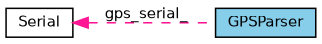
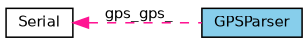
  digraph {
    rankdir=LR
    node [color=black fontname=Helvetica fontsize=10 shape=record style=filled]
    n1 [fillcolor=skyblue fontcolor=black height=0.2 label=GPSParser width=0.4]
    n2 [fillcolor=white height=0.2 label=Serial width=0.4]
-   n2 -> n1 [color=deeppink dir=back fontname=Helvetica fontsize=10 label=" gps_serial_" labelfontname=Helvetica labelfontsize=10 style=dashed]
+   n2 -> n1 [color=deeppink dir=back fontname=Helvetica fontsize=10 label=" gps_gps_" labelfontname=Helvetica labelfontsize=10 style=dashed]
  }
